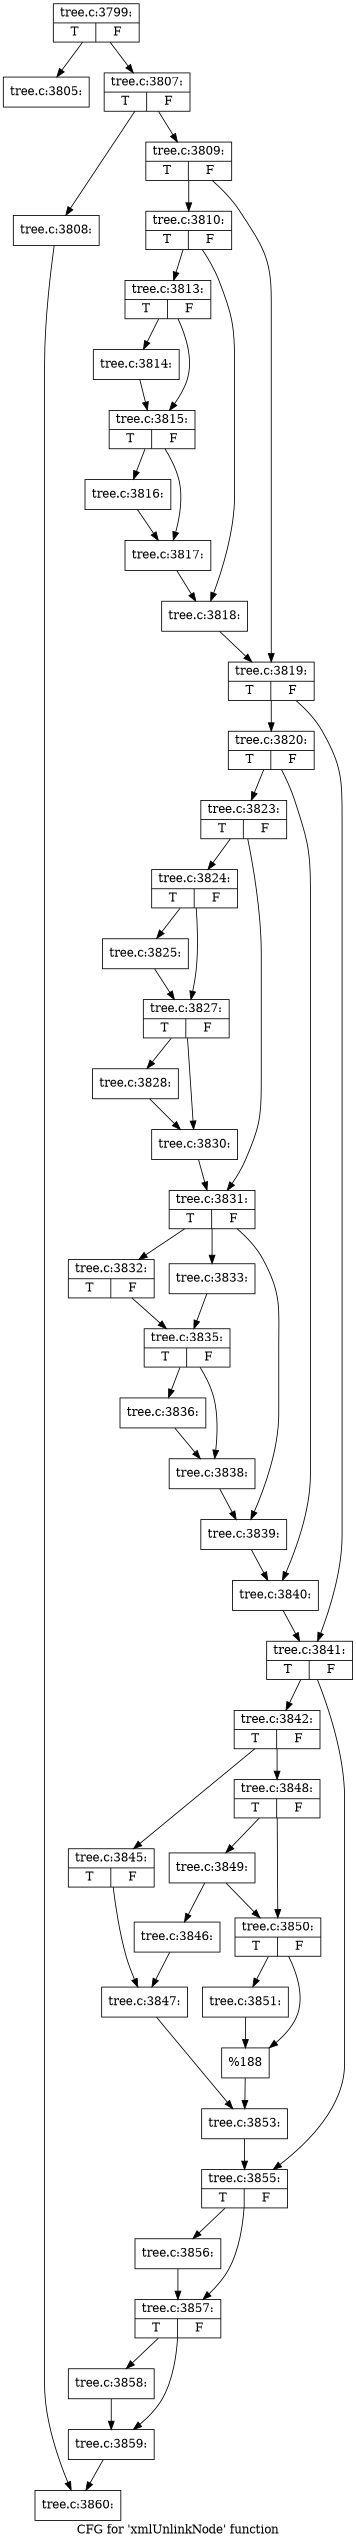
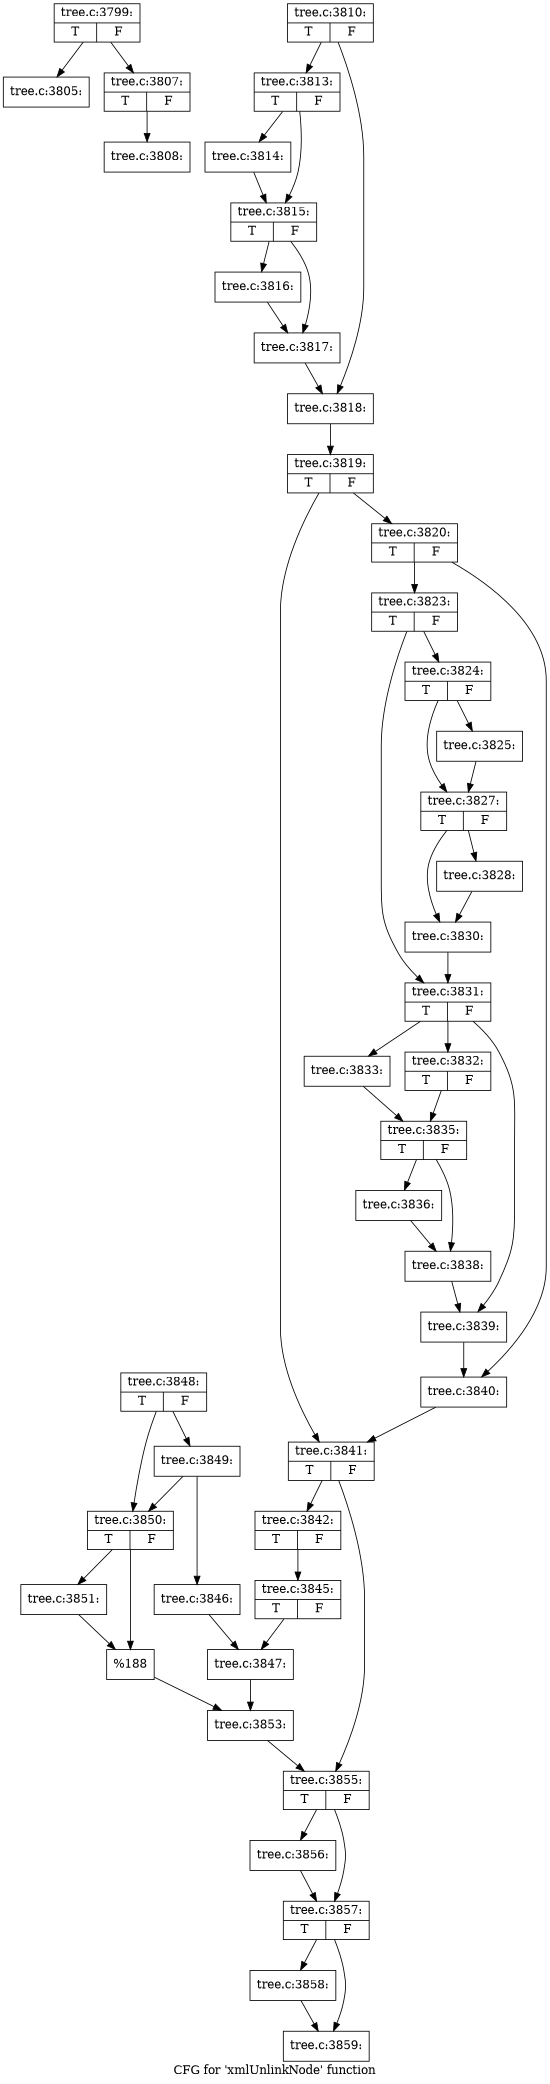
  digraph {
    label="CFG for 'xmlUnlinkNode' function"
    node [shape=record]
    n1 [label="{tree.c:3799:|{<s0>T|<s1>F}}"]
    n2 [label="{tree.c:3805:}"]
    n3 [label="{tree.c:3807:|{<s0>T|<s1>F}}"]
    n4 [label="{tree.c:3808:}"]
-   n5 [label="{tree.c:3809:|{<s0>T|<s1>F}}"]
-   n6 [label="{tree.c:3860:}"]
    n7 [label="{tree.c:3810:|{<s0>T|<s1>F}}"]
    n8 [label="{tree.c:3819:|{<s0>T|<s1>F}}"]
    n9 [label="{tree.c:3813:|{<s0>T|<s1>F}}"]
    n10 [label="{tree.c:3818:}"]
    n11 [label="{tree.c:3820:|{<s0>T|<s1>F}}"]
    n12 [label="{tree.c:3841:|{<s0>T|<s1>F}}"]
    n13 [label="{tree.c:3814:}"]
    n14 [label="{tree.c:3815:|{<s0>T|<s1>F}}"]
    n15 [label="{tree.c:3823:|{<s0>T|<s1>F}}"]
    n16 [label="{tree.c:3840:}"]
    n17 [label="{tree.c:3842:|{<s0>T|<s1>F}}"]
    n18 [label="{tree.c:3855:|{<s0>T|<s1>F}}"]
    n19 [label="{tree.c:3816:}"]
    n20 [label="{tree.c:3817:}"]
    n21 [label="{tree.c:3824:|{<s0>T|<s1>F}}"]
    n22 [label="{tree.c:3831:|{<s0>T|<s1>F}}"]
    n23 [label="{tree.c:3845:|{<s0>T|<s1>F}}"]
    n24 [label="{tree.c:3848:|{<s0>T|<s1>F}}"]
    n25 [label="{tree.c:3856:}"]
    n26 [label="{tree.c:3857:|{<s0>T|<s1>F}}"]
    n27 [label="{tree.c:3825:}"]
    n28 [label="{tree.c:3827:|{<s0>T|<s1>F}}"]
    n29 [label="{tree.c:3832:|{<s0>T|<s1>F}}"]
    n30 [label="{tree.c:3839:}"]
    n31 [label="{tree.c:3833:}"]
    n32 [label="{tree.c:3828:}"]
    n33 [label="{tree.c:3830:}"]
    n34 [label="{tree.c:3835:|{<s0>T|<s1>F}}"]
    n35 [label="{tree.c:3836:}"]
    n36 [label="{tree.c:3838:}"]
    n37 [label="{tree.c:3847:}"]
    n38 [label="{tree.c:3849:}"]
    n39 [label="{tree.c:3850:|{<s0>T|<s1>F}}"]
    n40 [label="{tree.c:3858:}"]
    n41 [label="{tree.c:3859:}"]
    n42 [label="{tree.c:3846:}"]
    n43 [label="{tree.c:3853:}"]
    n44 [label="{tree.c:3851:}"]
    n45 [label="{%188}"]
    n1 -> n2
    n1 -> n3
    n3 -> n4
-   n3 -> n5
-   n4 -> n6
-   n5 -> n7
-   n5 -> n8
    n7 -> n9
    n7 -> n10
    n8 -> n11
    n8 -> n12
    n9 -> n13
    n9 -> n14
    n10 -> n8
    n11 -> n15
    n11 -> n16
    n12 -> n17
    n12 -> n18
    n13 -> n14
    n14 -> n19
    n14 -> n20
    n15 -> n21
    n15 -> n22
    n16 -> n12
    n17 -> n23
-   n17 -> n24
    n18 -> n25
    n18 -> n26
    n19 -> n20
    n20 -> n10
    n21 -> n27
    n21 -> n28
    n22 -> n29
    n22 -> n30
    n22 -> n31
    n23 -> n37
    n24 -> n38
    n24 -> n39
    n25 -> n26
    n26 -> n40
    n26 -> n41
    n27 -> n28
    n28 -> n32
    n28 -> n33
    n29 -> n34
    n30 -> n16
    n31 -> n34
    n32 -> n33
    n33 -> n22
    n34 -> n35
    n34 -> n36
    n35 -> n36
    n36 -> n30
    n37 -> n43
    n38 -> n39
    n38 -> n42
    n39 -> n44
    n39 -> n45
    n40 -> n41
-   n41 -> n6
    n42 -> n37
    n43 -> n18
    n44 -> n45
    n45 -> n43
  }
